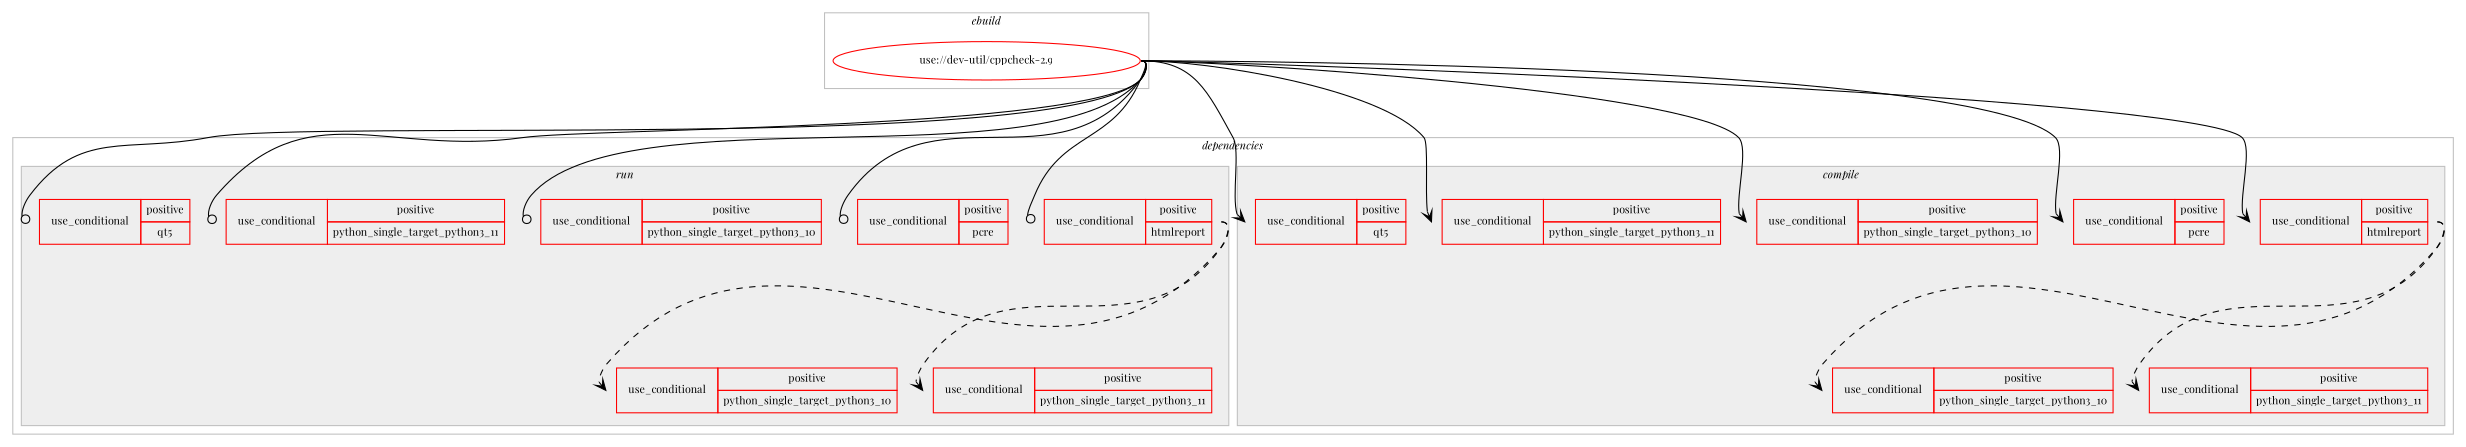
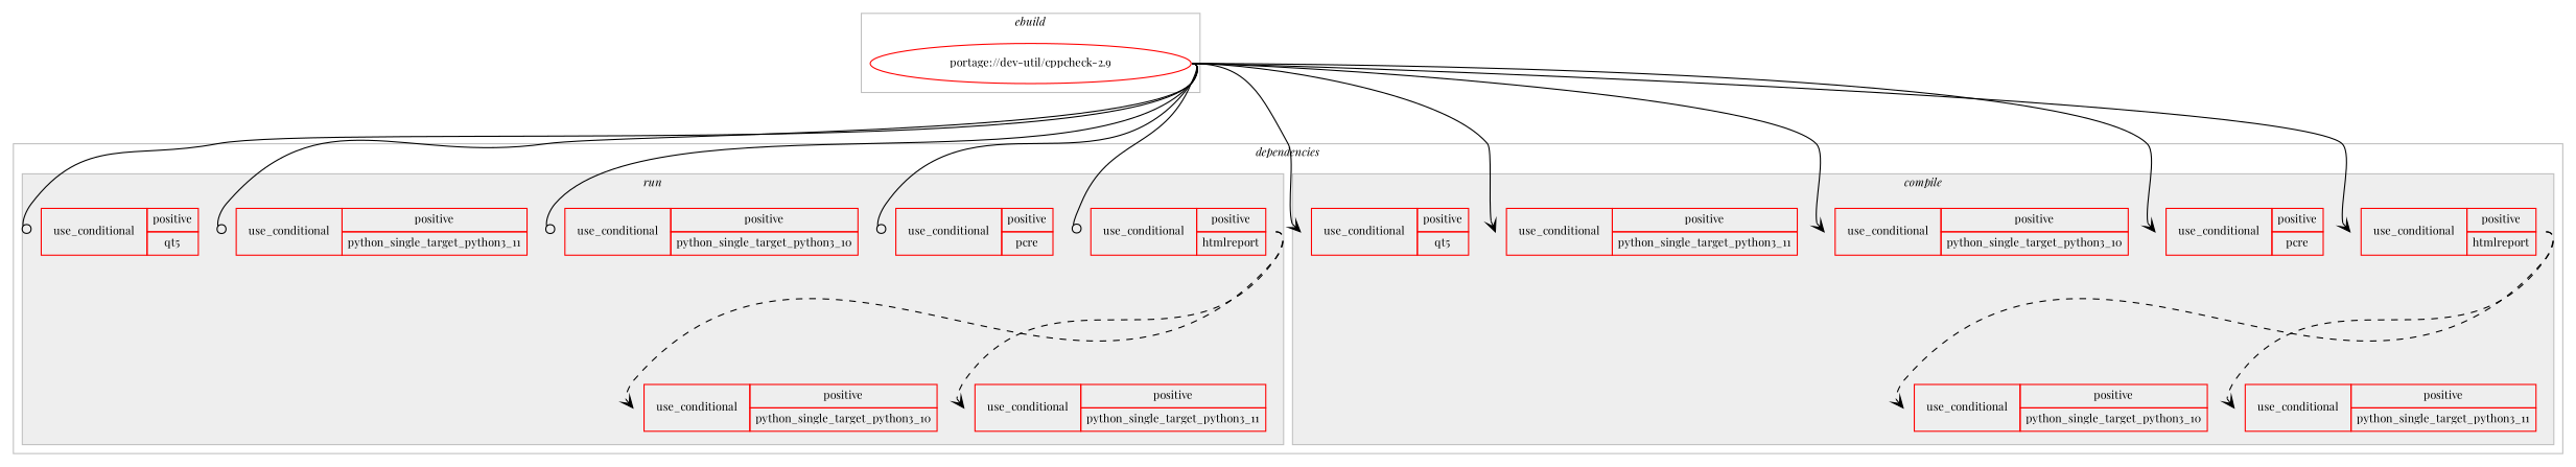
  digraph {
    compound=true
    concentrate=true
    fontname="Playfair Display"
    fontsize=10
    newrank=true
    rankdir=TB
    ranksep=1.5
    node [color=red fontname="Playfair Display" fontsize=10 shape=none]
    edge [arrowhead=vee headport=w style=solid tailport=e weight=20 fontname="Playfair Display"]
-   n1 [label="use://dev-util/cppcheck-2.9" width=4 shape=""]
+   n1 [label="portage://dev-util/cppcheck-2.9" width=4 shape=""]
    n2 [label=<<TABLE BORDER="0" CELLBORDER="1" CELLSPACING="0" CELLPADDING="4"><TR><TD ROWSPAN="3" CELLPADDING="10">use_conditional</TD></TR><TR><TD>positive</TD></TR><TR><TD>python_single_target_python3_10</TD></TR></TABLE>>]
    n3 [label=<<TABLE BORDER="0" CELLBORDER="1" CELLSPACING="0" CELLPADDING="4"><TR><TD ROWSPAN="3" CELLPADDING="10">use_conditional</TD></TR><TR><TD>positive</TD></TR><TR><TD>python_single_target_python3_11</TD></TR></TABLE>>]
    n4 [label=<<TABLE BORDER="0" CELLBORDER="1" CELLSPACING="0" CELLPADDING="4"><TR><TD ROWSPAN="3" CELLPADDING="10">use_conditional</TD></TR><TR><TD>positive</TD></TR><TR><TD>htmlreport</TD></TR></TABLE>>]
    n5 [label=<<TABLE BORDER="0" CELLBORDER="1" CELLSPACING="0" CELLPADDING="4"><TR><TD ROWSPAN="3" CELLPADDING="10">use_conditional</TD></TR><TR><TD>positive</TD></TR><TR><TD>pcre</TD></TR></TABLE>>]
    n6 [label=<<TABLE BORDER="0" CELLBORDER="1" CELLSPACING="0" CELLPADDING="4"><TR><TD ROWSPAN="3" CELLPADDING="10">use_conditional</TD></TR><TR><TD>positive</TD></TR><TR><TD>python_single_target_python3_10</TD></TR></TABLE>>]
    n7 [label=<<TABLE BORDER="0" CELLBORDER="1" CELLSPACING="0" CELLPADDING="4"><TR><TD ROWSPAN="3" CELLPADDING="10">use_conditional</TD></TR><TR><TD>positive</TD></TR><TR><TD>python_single_target_python3_11</TD></TR></TABLE>>]
    n8 [label=<<TABLE BORDER="0" CELLBORDER="1" CELLSPACING="0" CELLPADDING="4"><TR><TD ROWSPAN="3" CELLPADDING="10">use_conditional</TD></TR><TR><TD>positive</TD></TR><TR><TD>qt5</TD></TR></TABLE>>]
    n9 [label=<<TABLE BORDER="0" CELLBORDER="1" CELLSPACING="0" CELLPADDING="4"><TR><TD ROWSPAN="3" CELLPADDING="10">use_conditional</TD></TR><TR><TD>positive</TD></TR><TR><TD>python_single_target_python3_10</TD></TR></TABLE>>]
    n10 [label=<<TABLE BORDER="0" CELLBORDER="1" CELLSPACING="0" CELLPADDING="4"><TR><TD ROWSPAN="3" CELLPADDING="10">use_conditional</TD></TR><TR><TD>positive</TD></TR><TR><TD>python_single_target_python3_11</TD></TR></TABLE>>]
    n11 [label=<<TABLE BORDER="0" CELLBORDER="1" CELLSPACING="0" CELLPADDING="4"><TR><TD ROWSPAN="3" CELLPADDING="10">use_conditional</TD></TR><TR><TD>positive</TD></TR><TR><TD>htmlreport</TD></TR></TABLE>>]
    n12 [label=<<TABLE BORDER="0" CELLBORDER="1" CELLSPACING="0" CELLPADDING="4"><TR><TD ROWSPAN="3" CELLPADDING="10">use_conditional</TD></TR><TR><TD>positive</TD></TR><TR><TD>pcre</TD></TR></TABLE>>]
    n13 [label=<<TABLE BORDER="0" CELLBORDER="1" CELLSPACING="0" CELLPADDING="4"><TR><TD ROWSPAN="3" CELLPADDING="10">use_conditional</TD></TR><TR><TD>positive</TD></TR><TR><TD>python_single_target_python3_10</TD></TR></TABLE>>]
    n14 [label=<<TABLE BORDER="0" CELLBORDER="1" CELLSPACING="0" CELLPADDING="4"><TR><TD ROWSPAN="3" CELLPADDING="10">use_conditional</TD></TR><TR><TD>positive</TD></TR><TR><TD>python_single_target_python3_11</TD></TR></TABLE>>]
    n15 [label=<<TABLE BORDER="0" CELLBORDER="1" CELLSPACING="0" CELLPADDING="4"><TR><TD ROWSPAN="3" CELLPADDING="10">use_conditional</TD></TR><TR><TD>positive</TD></TR><TR><TD>qt5</TD></TR></TABLE>>]
    subgraph cluster_1 {
      color=gray
      label=<<i>ebuild</i>>
      rank=same
      n1
    }
    subgraph cluster_2 {
      color=gray
      label=<<i>dependencies</i>>
      subgraph cluster_3 {
        color=gray
        fillcolor="#eeeeee"
        label=<<i>compile</i>>
        style=filled
        subgraph sub_4 {
          color=gray
          fillcolor="#eeeeee"
          label=<<i>compile</i>>
          style=filled
          n4
          subgraph sub_5 {
            color=gray
            fillcolor="#eeeeee"
            label=<<i>compile</i>>
            style=filled
            n2
          }
          subgraph sub_6 {
            color=gray
            fillcolor="#eeeeee"
            label=<<i>compile</i>>
            style=filled
            n3
          }
        }
        subgraph sub_7 {
          color=gray
          fillcolor="#eeeeee"
          label=<<i>compile</i>>
          style=filled
          n5
        }
        subgraph sub_8 {
          color=gray
          fillcolor="#eeeeee"
          label=<<i>compile</i>>
          style=filled
          n6
        }
        subgraph sub_9 {
          color=gray
          fillcolor="#eeeeee"
          label=<<i>compile</i>>
          style=filled
          n7
        }
        subgraph sub_10 {
          color=gray
          fillcolor="#eeeeee"
          label=<<i>compile</i>>
          style=filled
          n8
        }
      }
      subgraph cluster_11 {
        color=gray
        fillcolor="#eeeeee"
        label=<<i>compile and run</i>>
        style=filled
      }
      subgraph cluster_12 {
        color=gray
        fillcolor="#eeeeee"
        label=<<i>run</i>>
        style=filled
        subgraph sub_13 {
          color=gray
          fillcolor="#eeeeee"
          label=<<i>run</i>>
          style=filled
          n11
          subgraph sub_14 {
            color=gray
            fillcolor="#eeeeee"
            label=<<i>run</i>>
            style=filled
            n9
          }
          subgraph sub_15 {
            color=gray
            fillcolor="#eeeeee"
            label=<<i>run</i>>
            style=filled
            n10
          }
        }
        subgraph sub_16 {
          color=gray
          fillcolor="#eeeeee"
          label=<<i>run</i>>
          style=filled
          n12
        }
        subgraph sub_17 {
          color=gray
          fillcolor="#eeeeee"
          label=<<i>run</i>>
          style=filled
          n13
        }
        subgraph sub_18 {
          color=gray
          fillcolor="#eeeeee"
          label=<<i>run</i>>
          style=filled
          n14
        }
        subgraph sub_19 {
          color=gray
          fillcolor="#eeeeee"
          label=<<i>run</i>>
          style=filled
          n15
        }
      }
    }
    subgraph cluster_20 {
      color=gray
      label=<<i>candidates</i>>
      rank=same
    }
    n1 -> n4
    n1 -> n5
    n1 -> n6
    n1 -> n7
    n1 -> n8
    n1 -> n11 [arrowhead=odot]
    n1 -> n12 [arrowhead=odot]
    n1 -> n13 [arrowhead=odot]
    n1 -> n14 [arrowhead=odot]
    n1 -> n15 [arrowhead=odot]
    n4 -> n2 [style=dashed]
    n4 -> n3 [style=dashed]
    n11 -> n9 [style=dashed]
    n11 -> n10 [style=dashed]
  }
